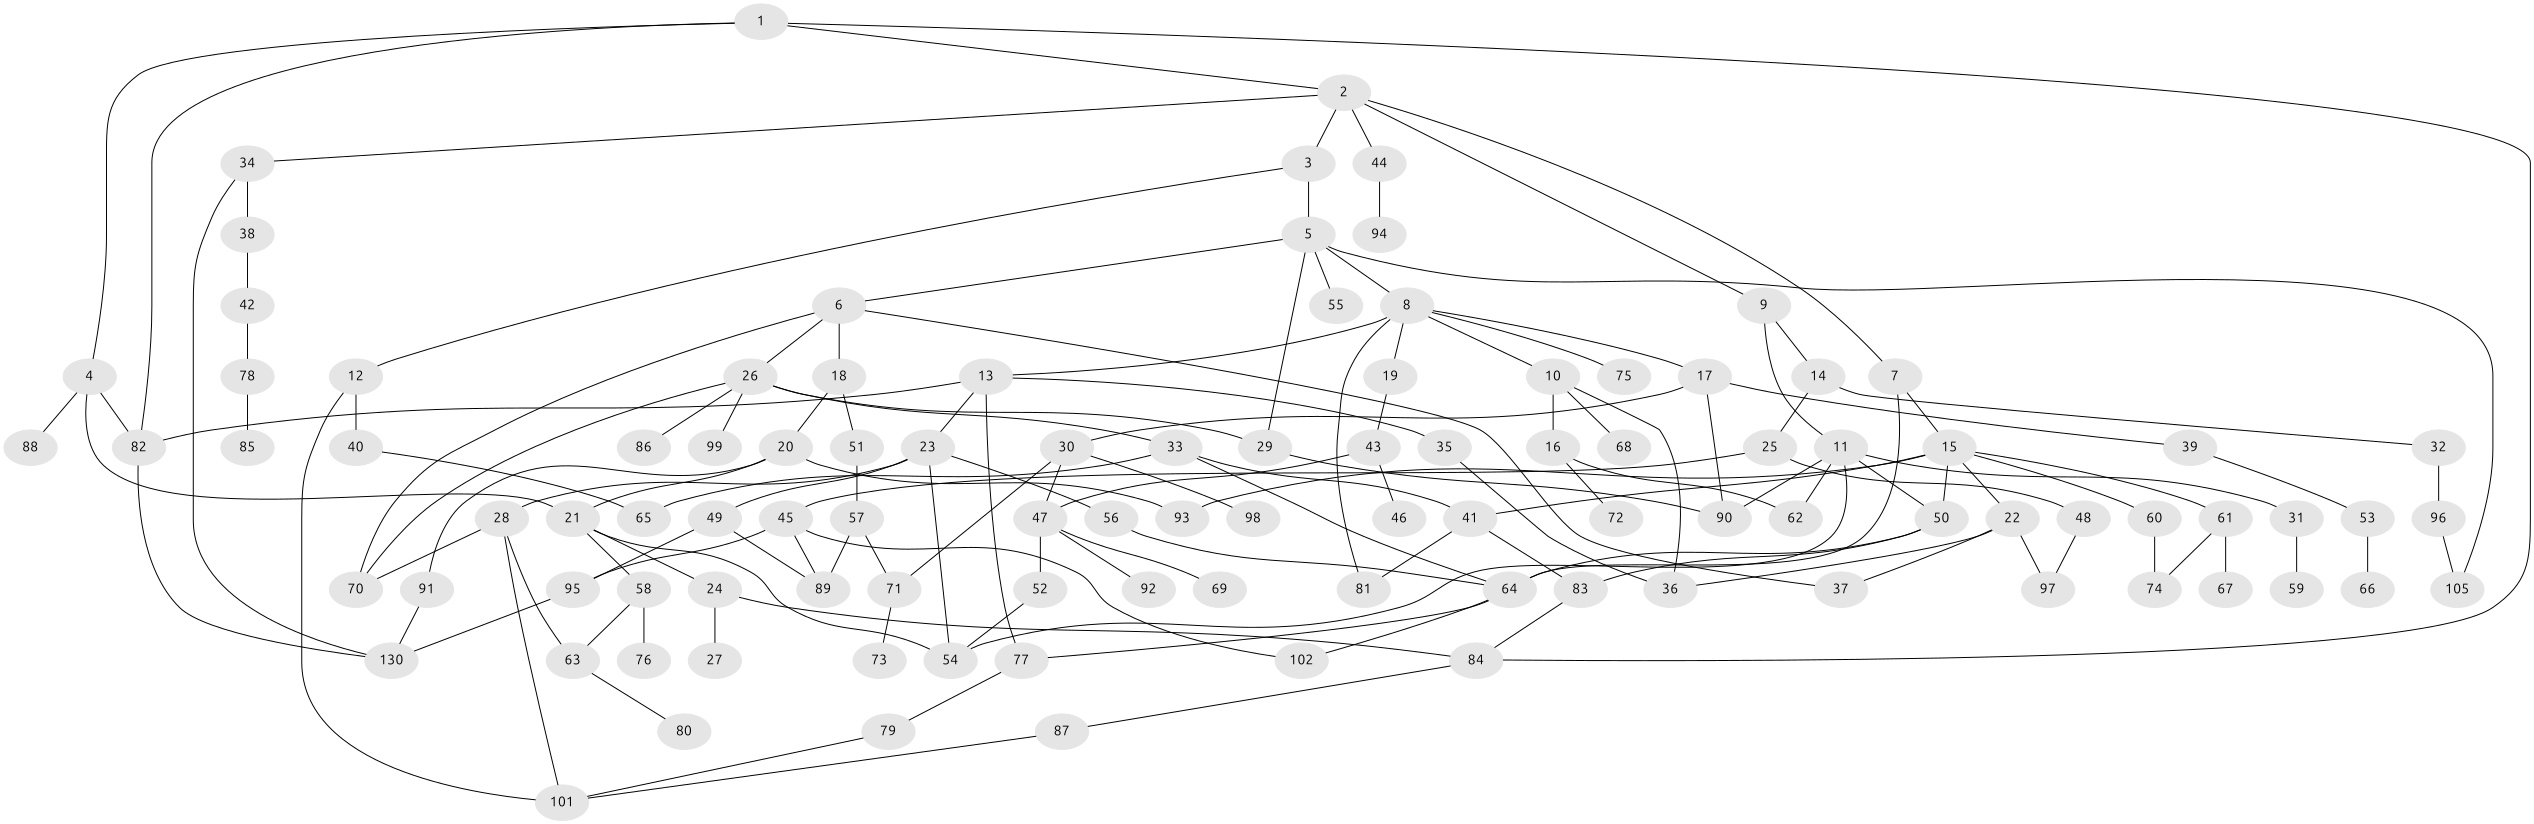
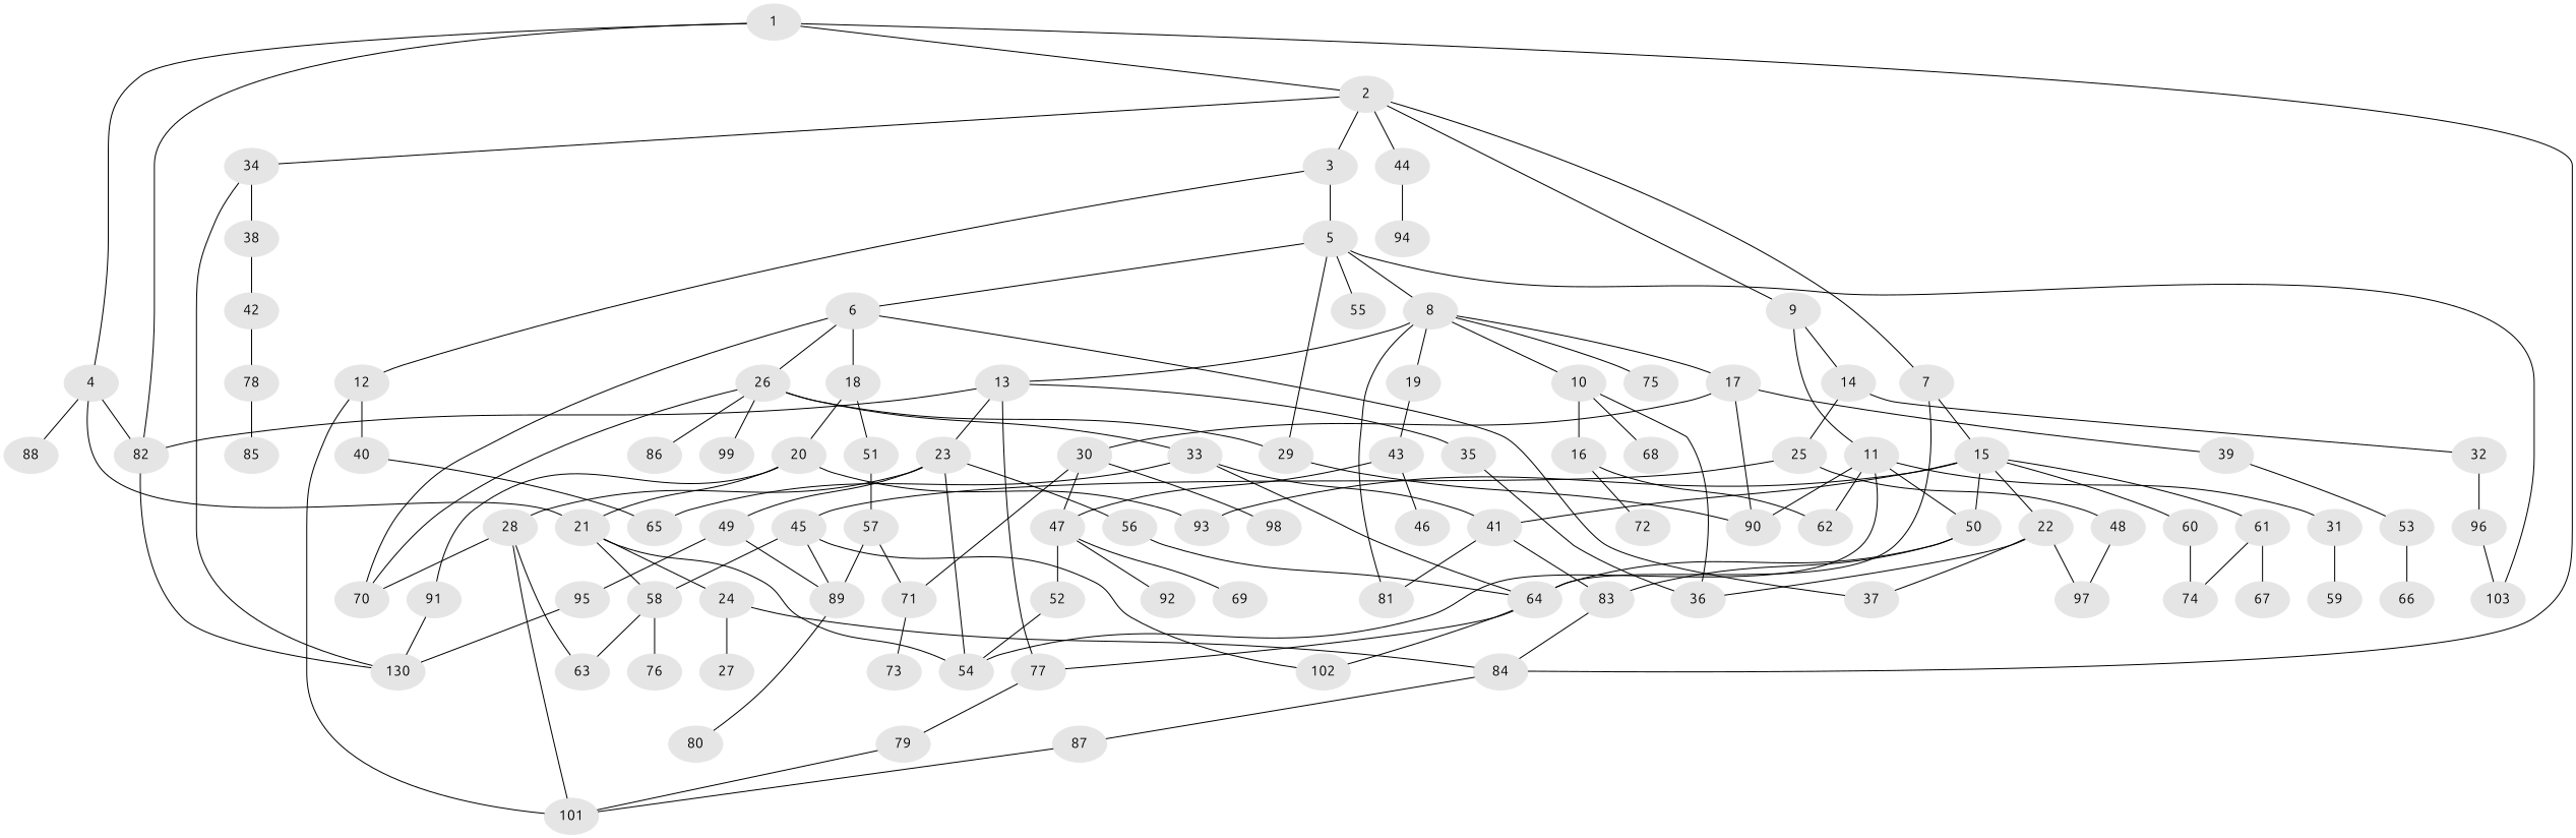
  graph {
    fontname=Ubuntu
    node [color=gray90 fontname=Ubuntu style=filled]
    edge [fontname=Ubuntu]
    1
    2
    4
    82
    84
    3
    7
    9
    34
    44
    21
    88
    n13 [label=130]
    87
    5
    12
    15
    64
    11
    14
    38
    94
    6
    8
    29
    55
-   103 [label=105]
+   103
    40
    101
    54
    24
    58
    18
    26
    37
    70
    10
    13
    17
    19
    75
    81
    90
    20
    51
    33
    86
    99
    50
    22
    41
    60
    61
    93
    77
    102
    16
    36
    68
    23
    35
    30
    39
    43
    31
    62
    25
    32
    72
    59
    83
    65
    28
    49
    56
    79
    45
    48
    96
    97
    74
    67
    47
    71
    98
    53
    91
    57
    46
    27
    63
    76
    89
    95
    80
    52
    69
    92
    73
    42
    78
    66
    85
    1 -- 2
    1 -- 4
    1 -- 82
    1 -- 84
    2 -- 3
    2 -- 7
    2 -- 9
    2 -- 34
    2 -- 44
    4 -- 82
    4 -- 21
    4 -- 88
    82 -- n13
    84 -- 87
    3 -- 5
    3 -- 12
    7 -- 15
    7 -- 64
    9 -- 11
    9 -- 14
    34 -- n13
    34 -- 38
    44 -- 94
    21 -- 54
    21 -- 24
    21 -- 58
    87 -- 101
    5 -- 6
    5 -- 8
    5 -- 29
    5 -- 55
    5 -- 103
    12 -- 40
    12 -- 101
    15 -- 50
    15 -- 22
    15 -- 41
    15 -- 60
    15 -- 61
    15 -- 93
    64 -- 77
    64 -- 102
    11 -- 54
    11 -- 90
    11 -- 50
    11 -- 31
    11 -- 62
    14 -- 25
    14 -- 32
    38 -- 42
    6 -- 18
    6 -- 26
    6 -- 37
    6 -- 70
    8 -- 10
    8 -- 13
    8 -- 17
    8 -- 19
    8 -- 75
    8 -- 81
    29 -- 90
    40 -- 65
    24 -- 84
    24 -- 27
    58 -- 63
    58 -- 76
    18 -- 20
    18 -- 51
    26 -- 29
    26 -- 70
    26 -- 33
    26 -- 86
    26 -- 99
    10 -- 16
    10 -- 36
    10 -- 68
    13 -- 82
    13 -- 77
    13 -- 23
    13 -- 35
    17 -- 90
    17 -- 30
    17 -- 39
    19 -- 43
    20 -- 21
    20 -- 93
    20 -- 91
    51 -- 57
    33 -- 64
    33 -- 41
    33 -- 65
    50 -- 64
    50 -- 83
    22 -- 37
    22 -- 36
    22 -- 97
    41 -- 81
    41 -- 83
    60 -- 74
    61 -- 74
    61 -- 67
    77 -- 79
    16 -- 62
    16 -- 72
    23 -- 54
    23 -- 28
    23 -- 49
    23 -- 56
    35 -- 36
    30 -- 47
    30 -- 71
    30 -- 98
    39 -- 53
    43 -- 47
    43 -- 46
    31 -- 59
    25 -- 45
    25 -- 48
    32 -- 96
    83 -- 84
    28 -- 101
    28 -- 70
    28 -- 63
    49 -- 89
    49 -- 95
    56 -- 64
    79 -- 101
    45 -- 102
    45 -- 89
-   45 -- 95
+   45 -- 58
    48 -- 97
    96 -- 103
    47 -- 52
    47 -- 69
    47 -- 92
    71 -- 73
    53 -- 66
    91 -- n13
    57 -- 71
    57 -- 89
-   63 -- 80
+   89 -- 80
    95 -- n13
    52 -- 54
    42 -- 78
    78 -- 85
  }
